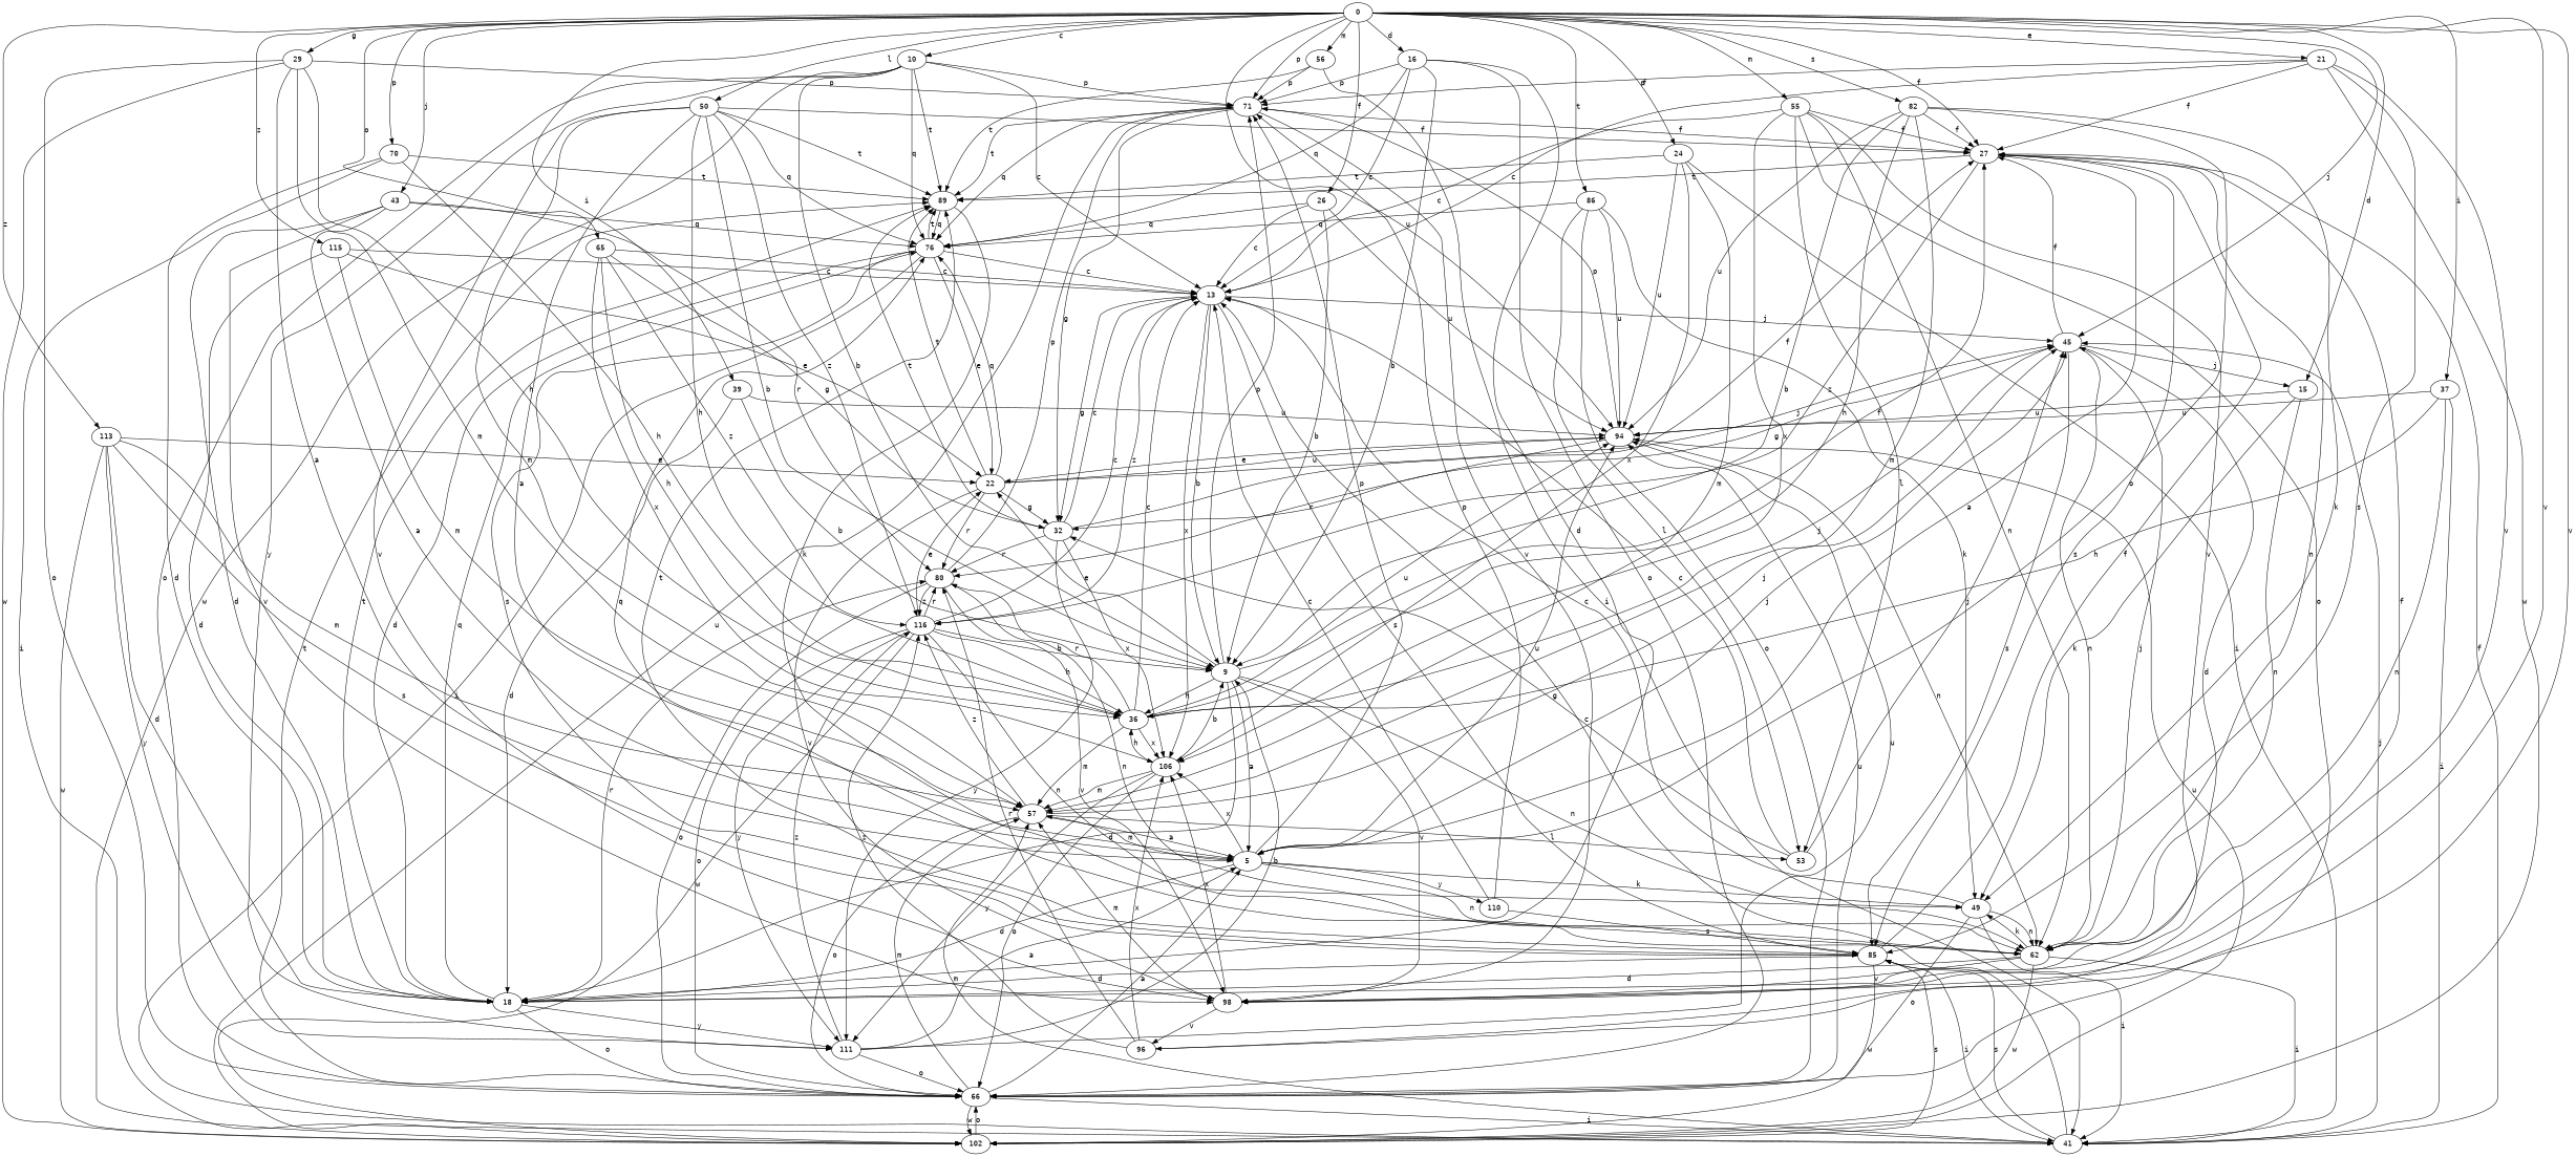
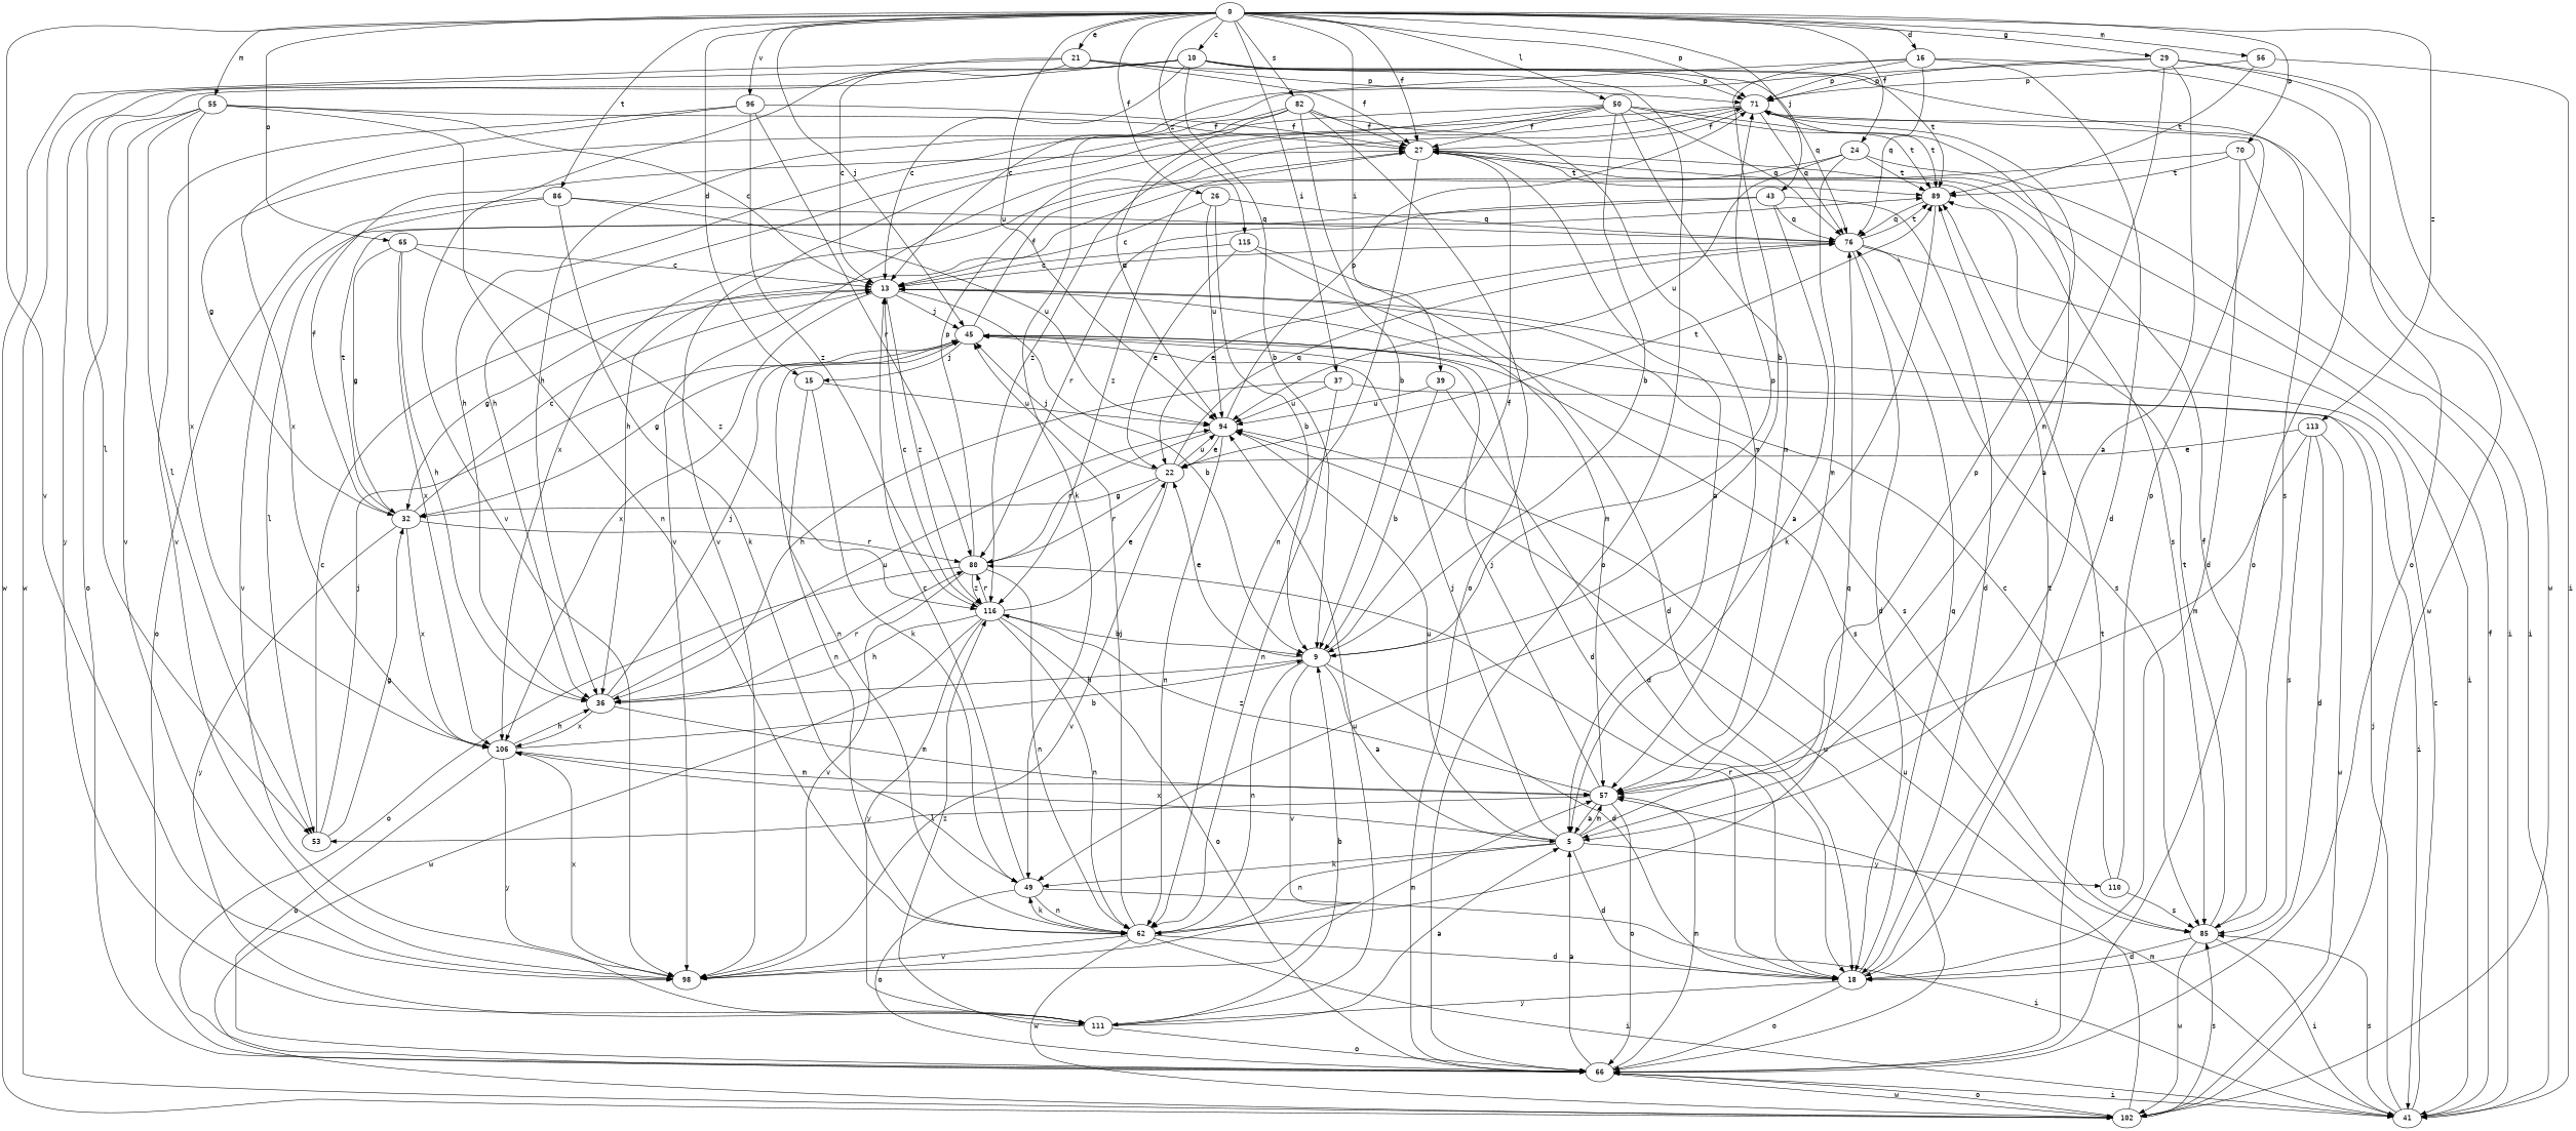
  strict digraph {
    fontname="DejaVu Sans Mono"
    node [fontname="DejaVu Sans Mono"]
    edge [fontname="DejaVu Sans Mono"]
    0
    10
    15
    16
    21
    24
    26
    27
    29
    37
    39
    43
    45
    50
    55
    56
    65
    70
    71
    82
    86
    94
    96
    98
    113
    115
    9
    13
    53
    66
    76
    89
    102
    111
    49
    62
    18
    85
    57
    106
    41
    5
    116
    36
    80
    32
    22
    110
    0 -> 10 [label=c]
    0 -> 15 [label=d]
    0 -> 16 [label=d]
    0 -> 21 [label=e]
    0 -> 24 [label=f]
    0 -> 26 [label=f]
    0 -> 27 [label=f]
    0 -> 29 [label=g]
    0 -> 37 [label=i]
    0 -> 39 [label=i]
    0 -> 43 [label=j]
    0 -> 45 [label=j]
    0 -> 50 [label=l]
    0 -> 55 [label=m]
    0 -> 56 [label=m]
    0 -> 65 [label=o]
    0 -> 70 [label=p]
    0 -> 71 [label=p]
    0 -> 82 [label=s]
    0 -> 86 [label=t]
    0 -> 94 [label=u]
    0 -> 96 [label=v]
    0 -> 98 [label=v]
    0 -> 113 [label=z]
    0 -> 115 [label=z]
    10 -> 71 [label=p]
    10 -> 9 [label=b]
    10 -> 13 [label=c]
+   10 -> 53 [label=l]
    10 -> 66 [label=o]
    10 -> 76 [label=q]
    10 -> 89 [label=t]
    10 -> 102 [label=w]
    10 -> 111 [label=y]
    15 -> 94 [label=u]
    15 -> 49 [label=k]
    15 -> 62 [label=n]
    16 -> 71 [label=p]
    16 -> 9 [label=b]
    16 -> 13 [label=c]
    16 -> 66 [label=o]
    16 -> 76 [label=q]
    16 -> 18 [label=d]
    21 -> 27 [label=f]
    21 -> 71 [label=p]
    21 -> 98 [label=v]
    21 -> 13 [label=c]
    21 -> 102 [label=w]
    21 -> 85 [label=s]
    24 -> 94 [label=u]
    24 -> 89 [label=t]
    24 -> 57 [label=m]
    24 -> 106 [label=x]
    24 -> 41 [label=i]
    26 -> 94 [label=u]
    26 -> 9 [label=b]
    26 -> 13 [label=c]
    26 -> 76 [label=q]
    27 -> 89 [label=t]
    27 -> 62 [label=n]
    27 -> 85 [label=s]
    27 -> 5 [label=a]
    27 -> 116 [label=z]
    29 -> 71 [label=p]
    29 -> 66 [label=o]
    29 -> 102 [label=w]
    29 -> 57 [label=m]
    29 -> 5 [label=a]
    29 -> 36 [label=h]
    37 -> 94 [label=u]
    37 -> 62 [label=n]
    37 -> 41 [label=i]
    37 -> 36 [label=h]
    39 -> 94 [label=u]
    39 -> 9 [label=b]
    39 -> 18 [label=d]
    43 -> 98 [label=v]
    43 -> 76 [label=q]
    43 -> 18 [label=d]
    43 -> 5 [label=a]
    43 -> 80 [label=r]
    45 -> 15 [label=j]
    45 -> 27 [label=f]
    45 -> 62 [label=n]
    45 -> 18 [label=d]
    45 -> 85 [label=s]
    45 -> 32 [label=g]
    50 -> 27 [label=f]
    50 -> 98 [label=v]
    50 -> 9 [label=b]
    50 -> 76 [label=q]
    50 -> 89 [label=t]
    50 -> 57 [label=m]
    50 -> 5 [label=a]
    50 -> 116 [label=z]
    50 -> 36 [label=h]
    55 -> 27 [label=f]
    55 -> 98 [label=v]
    55 -> 13 [label=c]
    55 -> 53 [label=l]
    55 -> 66 [label=o]
    55 -> 62 [label=n]
    55 -> 106 [label=x]
    56 -> 71 [label=p]
    56 -> 89 [label=t]
    56 -> 41 [label=i]
    65 -> 13 [label=c]
    65 -> 106 [label=x]
    65 -> 116 [label=z]
    65 -> 36 [label=h]
    65 -> 32 [label=g]
    70 -> 89 [label=t]
    70 -> 18 [label=d]
    70 -> 41 [label=i]
    70 -> 36 [label=h]
    71 -> 27 [label=f]
    71 -> 98 [label=v]
    71 -> 76 [label=q]
    71 -> 89 [label=t]
-   71 -> 102 [label=u]
+   71 -> 102 [label=w]
    71 -> 32 [label=g]
    82 -> 27 [label=f]
    82 -> 94 [label=u]
    82 -> 9 [label=b]
-   82 -> 5 [label=o]
+   82 -> 66 [label=o]
    82 -> 49 [label=k]
    82 -> 57 [label=m]
    82 -> 36 [label=h]
    86 -> 94 [label=u]
    86 -> 53 [label=l]
    86 -> 66 [label=o]
    86 -> 76 [label=q]
    86 -> 49 [label=k]
    94 -> 71 [label=p]
    94 -> 62 [label=n]
    94 -> 80 [label=r]
    94 -> 22 [label=e]
    96 -> 27 [label=f]
-   98 -> 96 [label=v]
+   96 -> 98 [label=v]
    96 -> 106 [label=x]
    96 -> 116 [label=z]
    96 -> 80 [label=r]
    98 -> 57 [label=m]
    98 -> 106 [label=x]
    113 -> 102 [label=w]
-   113 -> 111 [label=y]
    113 -> 18 [label=d]
    113 -> 85 [label=s]
    113 -> 57 [label=m]
    113 -> 22 [label=e]
    115 -> 13 [label=c]
    115 -> 18 [label=d]
    115 -> 57 [label=m]
    115 -> 22 [label=e]
    9 -> 27 [label=f]
    9 -> 71 [label=p]
    9 -> 98 [label=v]
    9 -> 62 [label=n]
    9 -> 18 [label=d]
    9 -> 5 [label=a]
    9 -> 36 [label=h]
    9 -> 22 [label=e]
    13 -> 45 [label=j]
    13 -> 9 [label=b]
    13 -> 85 [label=s]
    13 -> 106 [label=x]
    13 -> 116 [label=z]
    13 -> 32 [label=g]
    53 -> 45 [label=j]
    53 -> 13 [label=c]
    53 -> 32 [label=g]
    66 -> 94 [label=u]
    66 -> 89 [label=t]
    66 -> 102 [label=w]
    66 -> 57 [label=m]
    66 -> 41 [label=i]
    66 -> 5 [label=a]
    76 -> 13 [label=c]
    76 -> 89 [label=t]
    76 -> 18 [label=d]
    76 -> 85 [label=s]
    76 -> 41 [label=i]
    76 -> 22 [label=e]
    89 -> 76 [label=q]
    89 -> 49 [label=k]
    102 -> 94 [label=u]
    102 -> 66 [label=o]
    102 -> 85 [label=s]
    111 -> 94 [label=u]
    111 -> 9 [label=b]
    111 -> 66 [label=o]
    111 -> 5 [label=a]
    111 -> 116 [label=z]
    49 -> 13 [label=c]
    49 -> 66 [label=o]
    49 -> 62 [label=n]
    49 -> 41 [label=i]
    62 -> 45 [label=j]
    62 -> 98 [label=v]
    62 -> 76 [label=q]
    62 -> 102 [label=w]
    62 -> 49 [label=k]
    62 -> 18 [label=d]
    62 -> 41 [label=i]
    18 -> 66 [label=o]
    18 -> 76 [label=q]
    18 -> 89 [label=t]
    18 -> 111 [label=y]
    18 -> 80 [label=r]
    85 -> 27 [label=f]
    85 -> 89 [label=t]
    85 -> 102 [label=w]
    85 -> 18 [label=d]
    85 -> 41 [label=i]
    57 -> 45 [label=j]
    57 -> 53 [label=l]
    57 -> 66 [label=o]
    57 -> 5 [label=a]
    57 -> 116 [label=z]
    106 -> 9 [label=b]
    106 -> 66 [label=o]
    106 -> 111 [label=y]
    106 -> 57 [label=m]
    106 -> 36 [label=h]
    41 -> 27 [label=f]
    41 -> 45 [label=j]
    41 -> 13 [label=c]
    41 -> 85 [label=s]
    41 -> 57 [label=m]
    5 -> 45 [label=j]
    5 -> 71 [label=p]
    5 -> 94 [label=u]
    5 -> 49 [label=k]
    5 -> 62 [label=n]
    5 -> 18 [label=d]
    5 -> 57 [label=m]
    5 -> 106 [label=x]
    5 -> 110 [label=y]
    116 -> 9 [label=b]
    116 -> 13 [label=c]
    116 -> 66 [label=o]
    116 -> 102 [label=w]
    116 -> 111 [label=y]
    116 -> 62 [label=n]
    116 -> 36 [label=h]
    116 -> 80 [label=r]
    116 -> 22 [label=e]
    36 -> 45 [label=j]
    36 -> 94 [label=u]
-   36 -> 13 [label=c]
    36 -> 57 [label=m]
    36 -> 106 [label=x]
    36 -> 80 [label=r]
    80 -> 71 [label=p]
    80 -> 98 [label=v]
    80 -> 66 [label=o]
    80 -> 62 [label=n]
    80 -> 116 [label=z]
    32 -> 27 [label=f]
    32 -> 13 [label=c]
    32 -> 89 [label=t]
    32 -> 111 [label=y]
    32 -> 106 [label=x]
    32 -> 80 [label=r]
    22 -> 45 [label=j]
    22 -> 94 [label=u]
    22 -> 98 [label=v]
    22 -> 76 [label=q]
    22 -> 89 [label=t]
    22 -> 80 [label=r]
    22 -> 32 [label=g]
    110 -> 71 [label=p]
    110 -> 13 [label=c]
    110 -> 85 [label=s]
  }
